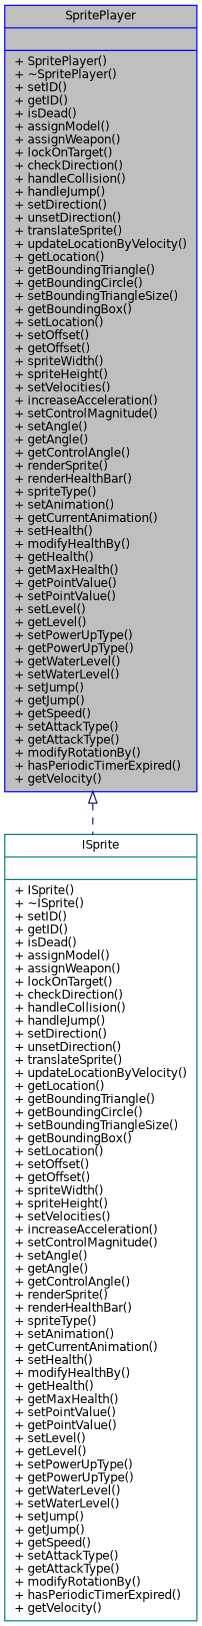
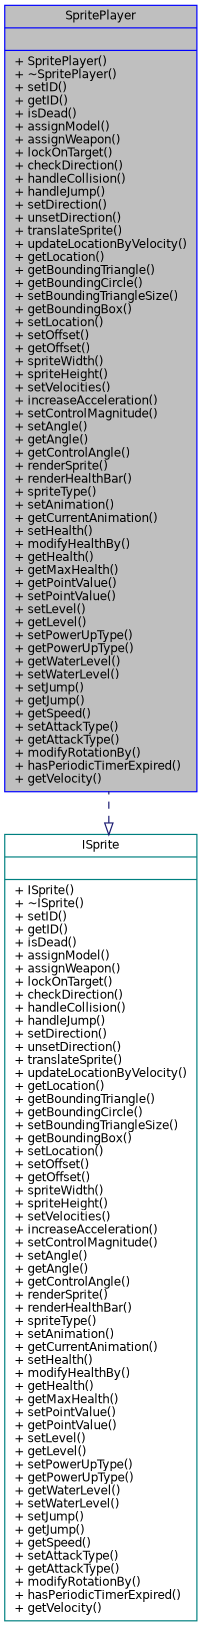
  digraph {
    node [fontname=Helvetica fontsize=10 shape=record style=filled]
    n1 [color=blue fillcolor=grey75 fontcolor=black height=0.2 label="{SpritePlayer\n||+ SpritePlayer()\l+ ~SpritePlayer()\l+ setID()\l+ getID()\l+ isDead()\l+ assignModel()\l+ assignWeapon()\l+ lockOnTarget()\l+ checkDirection()\l+ handleCollision()\l+ handleJump()\l+ setDirection()\l+ unsetDirection()\l+ translateSprite()\l+ updateLocationByVelocity()\l+ getLocation()\l+ getBoundingTriangle()\l+ getBoundingCircle()\l+ setBoundingTriangleSize()\l+ getBoundingBox()\l+ setLocation()\l+ setOffset()\l+ getOffset()\l+ spriteWidth()\l+ spriteHeight()\l+ setVelocities()\l+ increaseAcceleration()\l+ setControlMagnitude()\l+ setAngle()\l+ getAngle()\l+ getControlAngle()\l+ renderSprite()\l+ renderHealthBar()\l+ spriteType()\l+ setAnimation()\l+ getCurrentAnimation()\l+ setHealth()\l+ modifyHealthBy()\l+ getHealth()\l+ getMaxHealth()\l+ getPointValue()\l+ setPointValue()\l+ setLevel()\l+ getLevel()\l+ setPowerUpType()\l+ getPowerUpType()\l+ getWaterLevel()\l+ setWaterLevel()\l+ setJump()\l+ getJump()\l+ getSpeed()\l+ setAttackType()\l+ getAttackType()\l+ modifyRotationBy()\l+ hasPeriodicTimerExpired()\l+ getVelocity()\l}" width=0.4]
    n2 [color=teal fillcolor=white height=0.2 label="{ISprite\n||+ ISprite()\l+ ~ISprite()\l+ setID()\l+ getID()\l+ isDead()\l+ assignModel()\l+ assignWeapon()\l+ lockOnTarget()\l+ checkDirection()\l+ handleCollision()\l+ handleJump()\l+ setDirection()\l+ unsetDirection()\l+ translateSprite()\l+ updateLocationByVelocity()\l+ getLocation()\l+ getBoundingTriangle()\l+ getBoundingCircle()\l+ setBoundingTriangleSize()\l+ getBoundingBox()\l+ setLocation()\l+ setOffset()\l+ getOffset()\l+ spriteWidth()\l+ spriteHeight()\l+ setVelocities()\l+ increaseAcceleration()\l+ setControlMagnitude()\l+ setAngle()\l+ getAngle()\l+ getControlAngle()\l+ renderSprite()\l+ renderHealthBar()\l+ spriteType()\l+ setAnimation()\l+ getCurrentAnimation()\l+ setHealth()\l+ modifyHealthBy()\l+ getHealth()\l+ getMaxHealth()\l+ setPointValue()\l+ getPointValue()\l+ setLevel()\l+ getLevel()\l+ setPowerUpType()\l+ getPowerUpType()\l+ getWaterLevel()\l+ setWaterLevel()\l+ setJump()\l+ getJump()\l+ getSpeed()\l+ setAttackType()\l+ getAttackType()\l+ modifyRotationBy()\l+ hasPeriodicTimerExpired()\l+ getVelocity()\l}" width=0.4]
-   n1 -> n2 [arrowtail=onormal color=midnightblue dir=back fontname=Helvetica fontsize=10 labelfontname=Helvetica labelfontsize=10 style=dashed]
+   n2 -> n1 [arrowtail=onormal color=midnightblue dir=back fontname=Helvetica fontsize=10 labelfontname=Helvetica labelfontsize=10 style=dashed]
  }
